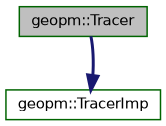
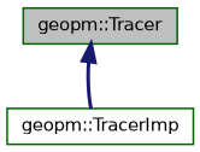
  digraph {
    fontname="DejaVu Sans"
    node [color=darkgreen fontname="DejaVu Sans" fontsize=10 shape=record style=filled]
    n1 [fillcolor=grey75 fontcolor=black height=0.2 label="geopm::Tracer" width=0.4]
    n2 [fillcolor=white height=0.2 label="geopm::TracerImp" width=0.4]
-   n2 -> n1 [color=midnightblue dir=back fontname="DejaVu Sans" fontsize=10 labelfontname=Helvetica labelfontsize=10 style=bold]
+   n1 -> n2 [color=midnightblue dir=back fontname="DejaVu Sans" fontsize=10 labelfontname=Helvetica labelfontsize=10 style=bold]
  }
